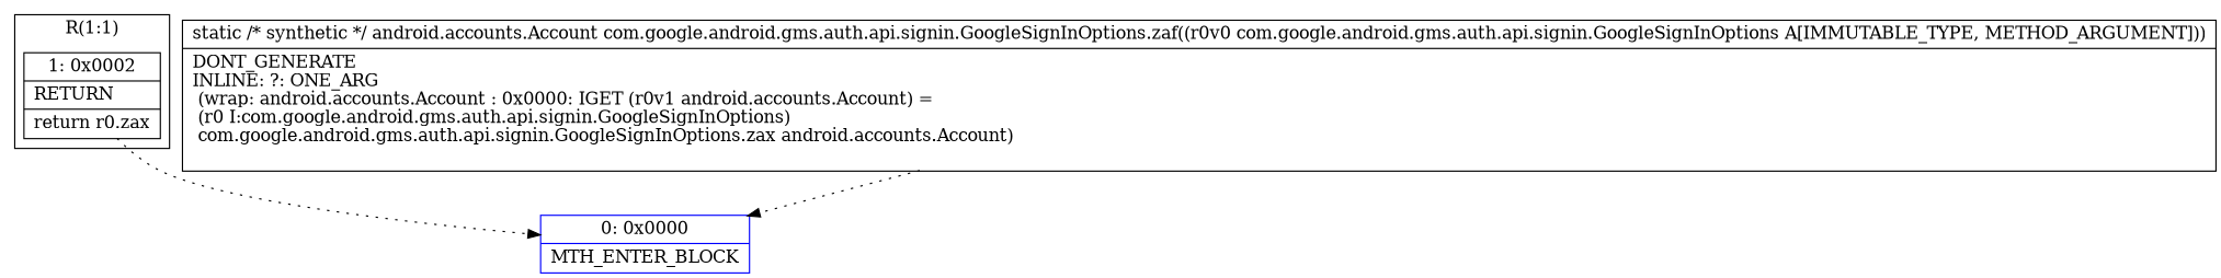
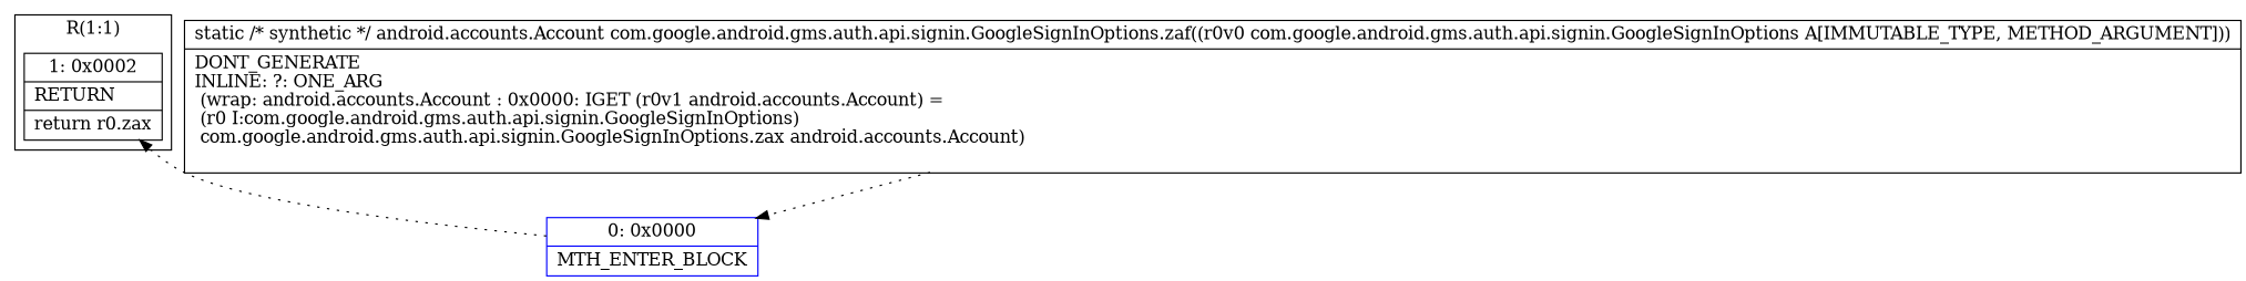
  digraph {
    node [color=black shape=record]
    edge [style=dotted]
    n1 [label="{1\:\ 0x0002|RETURN\l|return r0.zax\l}"]
    n2 [color=blue label="{0\:\ 0x0000|MTH_ENTER_BLOCK\l}"]
    n3 [label="{static \/* synthetic *\/ android.accounts.Account com.google.android.gms.auth.api.signin.GoogleSignInOptions.zaf((r0v0 com.google.android.gms.auth.api.signin.GoogleSignInOptions A[IMMUTABLE_TYPE, METHOD_ARGUMENT]))  | DONT_GENERATE\lINLINE: ?: ONE_ARG  \l  (wrap: android.accounts.Account : 0x0000: IGET  (r0v1 android.accounts.Account) = \l  (r0 I:com.google.android.gms.auth.api.signin.GoogleSignInOptions)\l com.google.android.gms.auth.api.signin.GoogleSignInOptions.zax android.accounts.Account)\l\l}"]
    subgraph cluster_1 {
      label="R(1:1)"
      n1
    }
-   n1 -> n2
+   n2 -> n1
    n3 -> n2
  }
